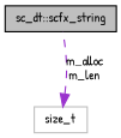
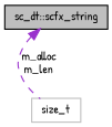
  digraph {
    fontname="Patrick Hand"
    node [fontname="Patrick Hand" fontsize=10 shape=record style=filled]
    n1 [color=black fillcolor=grey75 fontcolor=black height=0.2 label="sc_dt::scfx_string" width=0.4]
    n2 [color=grey75 fillcolor=white height=0.2 label=size_t width=0.4]
-   n2 -> n1 [color=darkorchid3 dir=back fontname="Patrick Hand" fontsize=10 label="m_alloc\nm_len" labelfontname=FreeSans labelfontsize=10 style=dashed]
+   n1 -> n2 [color=darkorchid3 dir=back fontname="Patrick Hand" fontsize=10 label="m_alloc\nm_len" labelfontname=FreeSans labelfontsize=10 style=dashed]
  }
